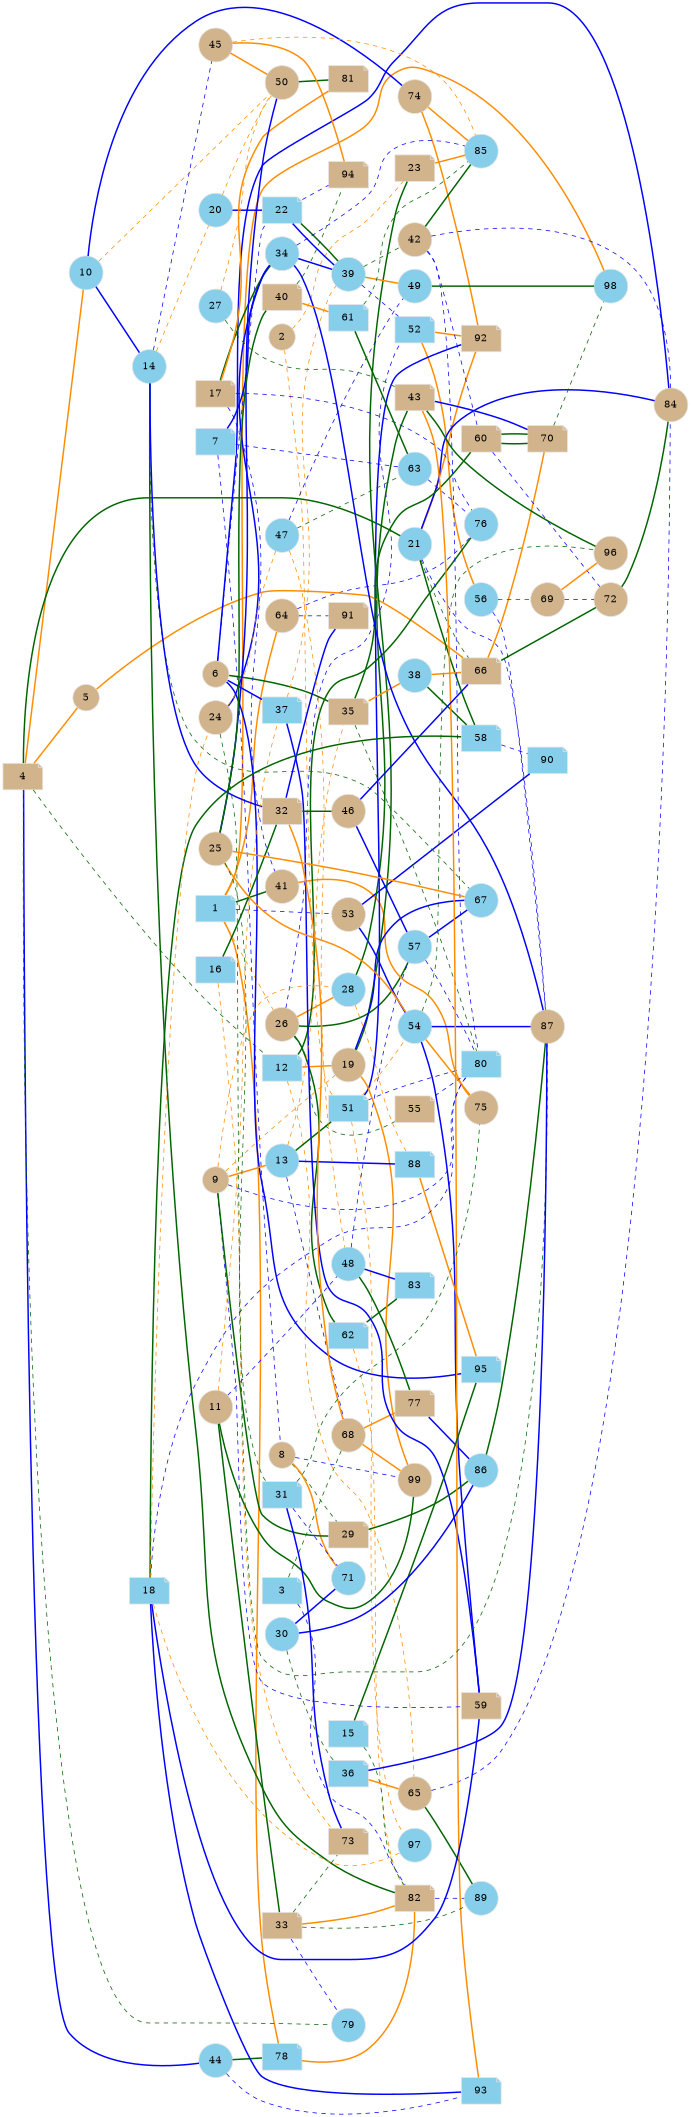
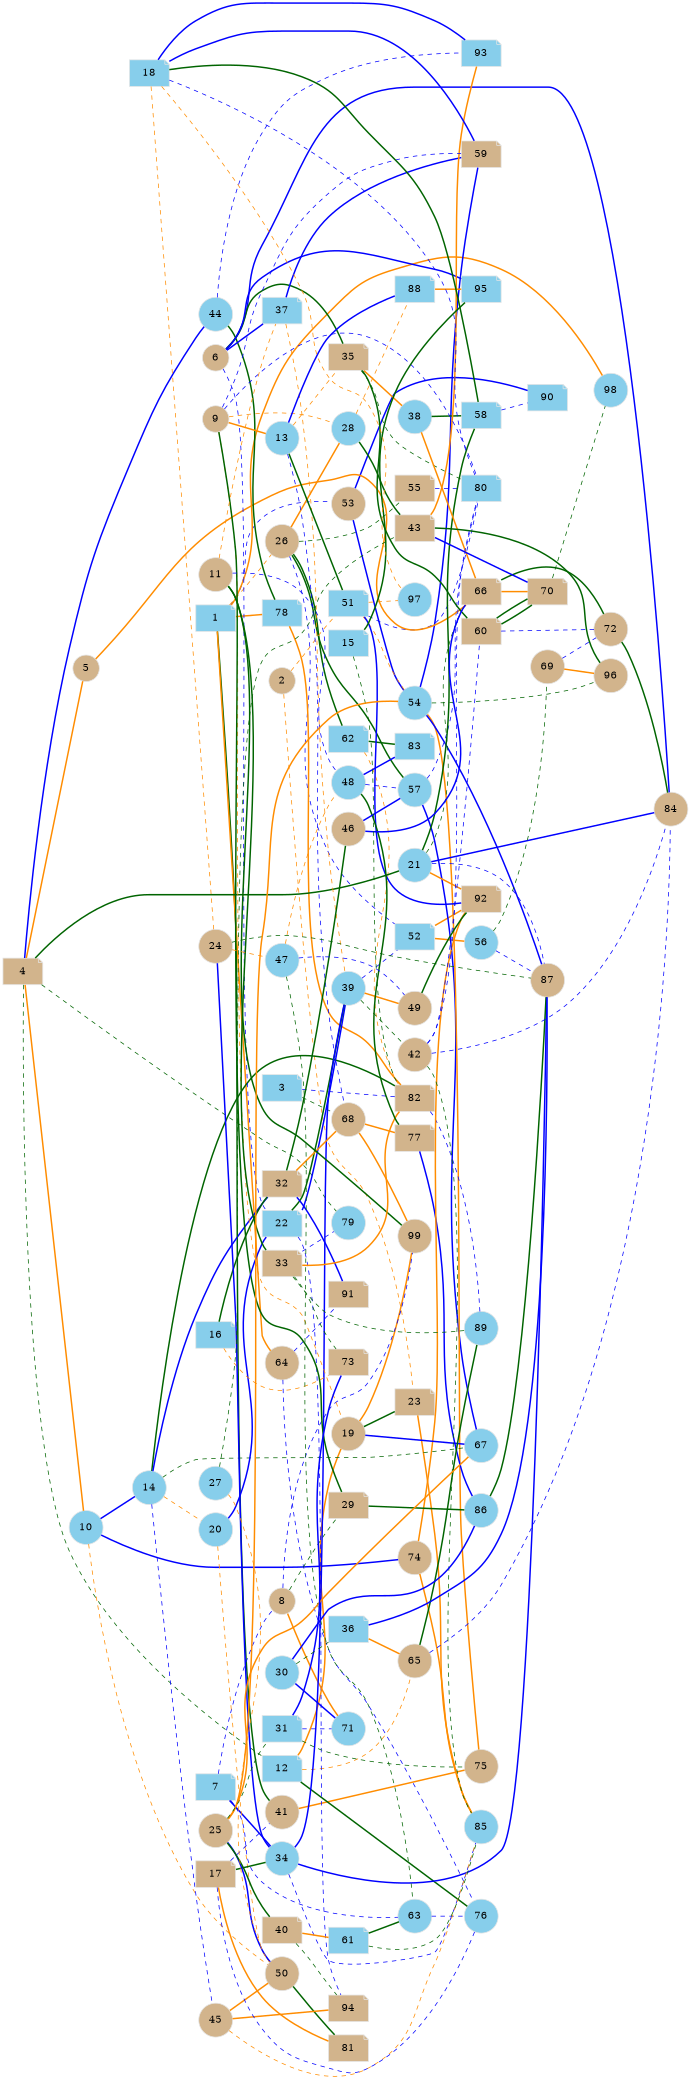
  graph {
    rankdir=LR
    node [color=gray90 fillcolor=skyblue shape=circle style=filled]
    edge [color=blue style=bold]
    1 [shape=note]
    26 [fillcolor=tan]
    41 [fillcolor=tan]
    53 [fillcolor=tan]
    64 [fillcolor=tan]
    78 [shape=note]
    98
    28
    52 [shape=note]
    55 [fillcolor=tan shape=note]
    57
    62 [shape=note]
    75 [fillcolor=tan]
    54
    90 [shape=note]
    76
    91 [fillcolor=tan shape=note]
    82 [fillcolor=tan shape=note]
    2 [fillcolor=tan]
    23 [fillcolor=tan shape=note]
    51 [shape=note]
    85
    80 [shape=note]
    97
    92 [fillcolor=tan shape=note]
    3 [shape=note]
    68 [fillcolor=tan]
    99 [fillcolor=tan]
    77 [fillcolor=tan shape=note]
    89
    4 [fillcolor=tan shape=note]
    5 [fillcolor=tan]
    10
    12 [shape=note]
    21
    44
    79
    66 [fillcolor=tan shape=note]
    14
    50 [fillcolor=tan]
    74 [fillcolor=tan]
    19 [fillcolor=tan]
    65 [fillcolor=tan]
    84 [fillcolor=tan]
    58 [shape=note]
    87 [fillcolor=tan]
    93 [shape=note]
    70 [fillcolor=tan shape=note]
    72 [fillcolor=tan]
    6 [fillcolor=tan]
    22 [shape=note]
    35 [fillcolor=tan shape=note]
    37 [shape=note]
    95 [shape=note]
    39
    94 [fillcolor=tan shape=note]
    38
    60 [fillcolor=tan shape=note]
    59 [fillcolor=tan shape=note]
    7 [shape=note]
    8 [fillcolor=tan]
    34
    63
    29 [fillcolor=tan shape=note]
    71
    88 [shape=note]
    43 [fillcolor=tan shape=note]
    86
    9 [fillcolor=tan]
    13
    67
    20
    32 [fillcolor=tan shape=note]
    45 [fillcolor=tan]
    81 [fillcolor=tan shape=note]
    11 [fillcolor=tan]
    33 [fillcolor=tan shape=note]
    48
    73 [fillcolor=tan shape=note]
    83 [shape=note]
    46 [fillcolor=tan]
    15 [shape=note]
    16 [shape=note]
    17 [fillcolor=tan shape=note]
    18 [shape=note]
    24 [fillcolor=tan]
    47
    42 [fillcolor=tan]
-   49
+   49 [fillcolor=tan]
    25 [fillcolor=tan]
    31 [shape=note]
    40 [fillcolor=tan shape=note]
    61 [shape=note]
    96 [fillcolor=tan]
    56
    27
    30
    36 [shape=note]
    69 [fillcolor=tan]
    1 -- 26 [color=darkorange style=dashed]
    1 -- 41 [color=darkgreen]
    1 -- 53 [style=dashed]
    1 -- 64 [color=darkorange]
    1 -- 78 [color=darkorange]
    1 -- 98 [color=darkorange]
    26 -- 28 [color=darkorange]
    26 -- 52 [style=dashed]
    26 -- 55 [color=darkgreen style=dashed]
    26 -- 57 [color=darkgreen]
    26 -- 62 [color=darkgreen]
    41 -- 75 [color=darkorange]
    53 -- 54
    53 -- 90
    64 -- 76 [style=dashed]
    64 -- 91 [style=dashed]
    78 -- 82 [color=darkorange]
    28 -- 88 [color=darkorange style=dashed]
    28 -- 43 [color=darkgreen]
    52 -- 92 [color=darkorange]
    52 -- 56 [color=darkorange]
    55 -- 80 [style=dashed]
    57 -- 80 [style=dashed]
    57 -- 67
    62 -- 82 [color=darkorange style=dashed]
    62 -- 83 [color=darkgreen]
    54 -- 75 [color=darkorange]
    54 -- 87
    54 -- 59
    54 -- 96 [color=darkgreen style=dashed]
    82 -- 89 [style=dashed]
    2 -- 23 [color=darkorange style=dashed]
    2 -- 51 [color=darkorange style=dashed]
    23 -- 85 [color=darkorange]
    51 -- 54 [color=darkorange style=dashed]
    51 -- 80 [style=dashed]
    51 -- 97 [color=darkorange style=dashed]
    51 -- 92
    3 -- 82 [style=dashed]
    3 -- 68 [color=darkgreen style=dashed]
    68 -- 99 [color=darkorange]
    68 -- 77 [color=darkorange]
    77 -- 86
    4 -- 5 [color=darkorange]
    4 -- 10 [color=darkorange]
    4 -- 12 [color=darkgreen style=dashed]
    4 -- 21 [color=darkgreen]
    4 -- 44
    4 -- 79 [color=darkgreen style=dashed]
    5 -- 66 [color=darkorange]
    10 -- 14
    10 -- 50 [color=darkorange style=dashed]
    10 -- 74
    12 -- 76 [color=darkgreen]
    12 -- 19 [color=darkorange]
    12 -- 65 [color=darkorange style=dashed]
    21 -- 92 [color=darkorange]
    21 -- 66 [color=darkgreen style=dashed]
    21 -- 84
    21 -- 58 [color=darkgreen]
    21 -- 87 [style=dashed]
    44 -- 78 [color=darkgreen]
    44 -- 93 [style=dashed]
    66 -- 70 [color=darkorange]
    66 -- 72 [color=darkgreen]
    14 -- 82 [color=darkgreen]
    14 -- 67 [color=darkgreen style=dashed]
    14 -- 20 [color=darkorange style=dashed]
    14 -- 32
    14 -- 45 [style=dashed]
    50 -- 81 [color=darkgreen]
    74 -- 85 [color=darkorange]
    74 -- 92 [color=darkorange]
    19 -- 23 [color=darkgreen]
    19 -- 99 [color=darkorange]
    19 -- 67
    65 -- 89 [color=darkgreen]
    65 -- 84 [style=dashed]
    58 -- 90 [style=dashed]
    70 -- 98 [color=darkgreen style=dashed]
    72 -- 84 [color=darkgreen]
    6 -- 84
    6 -- 22 [style=dashed]
    6 -- 35 [color=darkgreen]
    6 -- 37
    6 -- 95
    22 -- 39
    22 -- 39 [color=darkgreen]
    22 -- 94 [style=dashed]
    35 -- 80 [color=darkgreen style=dashed]
    35 -- 38 [color=darkorange]
    35 -- 60 [color=darkgreen]
    37 -- 39 [color=darkorange style=dashed]
    37 -- 59
    39 -- 52 [style=dashed]
    39 -- 42 [color=darkgreen style=dashed]
    39 -- 49 [color=darkorange]
    38 -- 66 [color=darkorange]
    38 -- 58 [color=darkgreen]
    60 -- 70 [color=darkgreen]
    60 -- 70 [color=darkgreen]
    60 -- 72 [style=dashed]
    7 -- 8 [style=dashed]
    7 -- 34
    7 -- 63 [style=dashed]
    8 -- 99 [style=dashed]
    8 -- 29 [color=darkgreen style=dashed]
    8 -- 71 [color=darkorange]
    34 -- 85 [style=dashed]
    34 -- 87
    34 -- 39
    63 -- 76 [style=dashed]
    29 -- 86 [color=darkgreen]
    88 -- 95 [color=darkorange]
    43 -- 93 [color=darkorange]
    43 -- 70
    43 -- 96 [color=darkgreen]
    86 -- 87 [color=darkgreen]
    9 -- 28 [color=darkorange style=dashed]
    9 -- 80 [style=dashed]
    9 -- 19 [color=darkorange style=dashed]
    9 -- 59 [style=dashed]
    9 -- 29 [color=darkgreen]
    9 -- 13 [color=darkorange]
    13 -- 51 [color=darkgreen]
    13 -- 68 [style=dashed]
    13 -- 35 [color=darkorange style=dashed]
    13 -- 88
    20 -- 50 [color=darkorange style=dashed]
    20 -- 22
    32 -- 91
    32 -- 68 [color=darkorange]
    32 -- 46 [color=darkgreen]
    45 -- 85 [color=darkorange style=dashed]
    45 -- 50 [color=darkorange]
    45 -- 94 [color=darkorange]
    11 -- 99 [color=darkgreen]
    11 -- 37 [color=darkorange style=dashed]
    11 -- 33 [color=darkgreen]
    11 -- 48 [style=dashed]
    33 -- 82 [color=darkorange]
    33 -- 89 [color=darkgreen style=dashed]
    33 -- 79 [style=dashed]
    33 -- 73 [color=darkgreen style=dashed]
    48 -- 57 [style=dashed]
    48 -- 77 [color=darkgreen]
    48 -- 83
    46 -- 57
    46 -- 66
    15 -- 82 [color=darkgreen style=dashed]
    15 -- 95 [color=darkgreen]
    16 -- 32 [color=darkgreen]
    16 -- 73 [color=darkorange style=dashed]
    17 -- 41 [style=dashed]
    17 -- 76 [style=dashed]
    17 -- 34 [color=darkgreen]
    17 -- 81 [color=darkorange]
    18 -- 80 [style=dashed]
    18 -- 97 [color=darkorange style=dashed]
    18 -- 58 [color=darkgreen]
    18 -- 93
    18 -- 59
    18 -- 24 [color=darkorange style=dashed]
    24 -- 87 [color=darkgreen style=dashed]
    24 -- 34
    24 -- 47 [color=darkorange style=dashed]
    47 -- 63 [color=darkgreen style=dashed]
    47 -- 48 [color=darkorange style=dashed]
    47 -- 49 [style=dashed]
-   42 -- 85 [color=darkgreen]
+   42 -- 85 [color=darkgreen style=dashed]
    42 -- 80 [style=dashed]
    42 -- 84 [style=dashed]
    42 -- 60 [style=dashed]
-   49 -- 98 [color=darkgreen]
+   49 -- 92 [color=darkgreen]
    25 -- 54 [color=darkorange]
    25 -- 50
    25 -- 67 [color=darkorange]
    25 -- 31 [color=darkgreen style=dashed]
    25 -- 40 [color=darkgreen]
    31 -- 75 [color=darkgreen style=dashed]
    31 -- 71 [style=dashed]
    31 -- 73
    40 -- 94 [color=darkgreen style=dashed]
    40 -- 61 [color=darkorange]
    61 -- 85 [color=darkgreen style=dashed]
    61 -- 63 [color=darkgreen]
    56 -- 87 [style=dashed]
    56 -- 69 [color=darkgreen style=dashed]
    27 -- 50 [color=darkorange style=dashed]
    27 -- 43 [color=darkgreen style=dashed]
    30 -- 71
    30 -- 86
    30 -- 36 [color=darkgreen style=dashed]
    36 -- 65 [color=darkorange]
    36 -- 87
    69 -- 72 [style=dashed]
    69 -- 96 [color=darkorange]
  }
